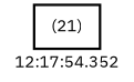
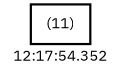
  digraph {
    label="12:17:54.352"
    fontname="IBM Plex Sans"
-   n1 [color=black fontcolor=black label="(21)" shape=rectangle style=bold fontname="IBM Plex Sans"]
+   n1 [color=black fontcolor=black label="(11)" shape=rectangle style=bold fontname="IBM Plex Sans"]
  }
